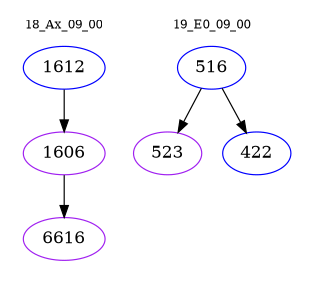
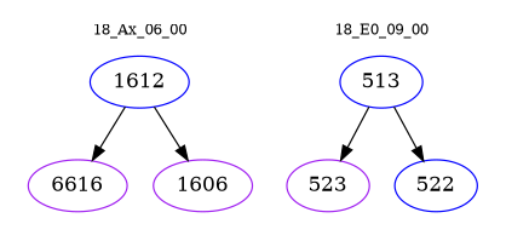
  digraph {
    node [color=blue]
    edge [color=black]
    n1 [label=1612]
    n2 [color=purple label=6616]
    n3 [color=purple label=1606]
-   n4 [label=516]
+   n4 [label=513]
    n5 [color=purple label=523]
-   n6 [label=422]
+   n6 [label=522]
    subgraph cluster_1 {
      color=white
      fontsize=10
-     label="18_Ax_09_00"
+     label="18_Ax_06_00"
      n1
      n2
      n3
    }
    subgraph cluster_2 {
      color=white
      fontsize=10
-     label="19_E0_09_00"
+     label="18_E0_09_00"
      n4
      n5
      n6
    }
-   n3 -> n2
+   n1 -> n2
    n1 -> n3
    n4 -> n5
    n4 -> n6
  }
